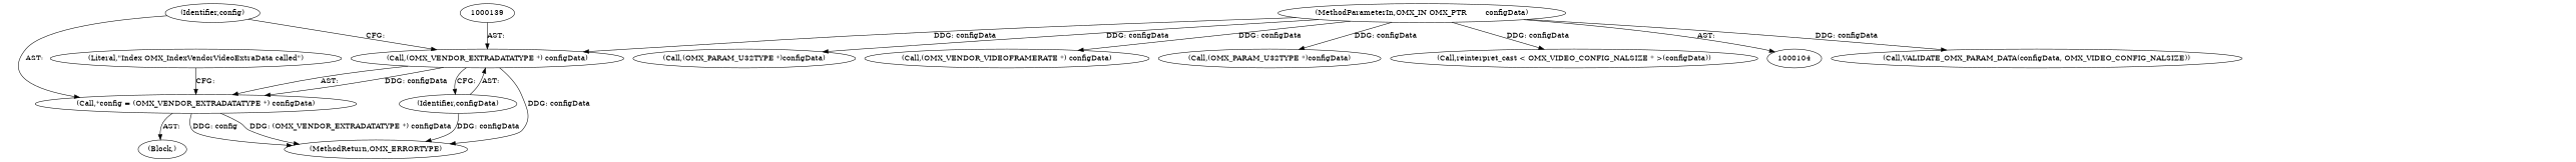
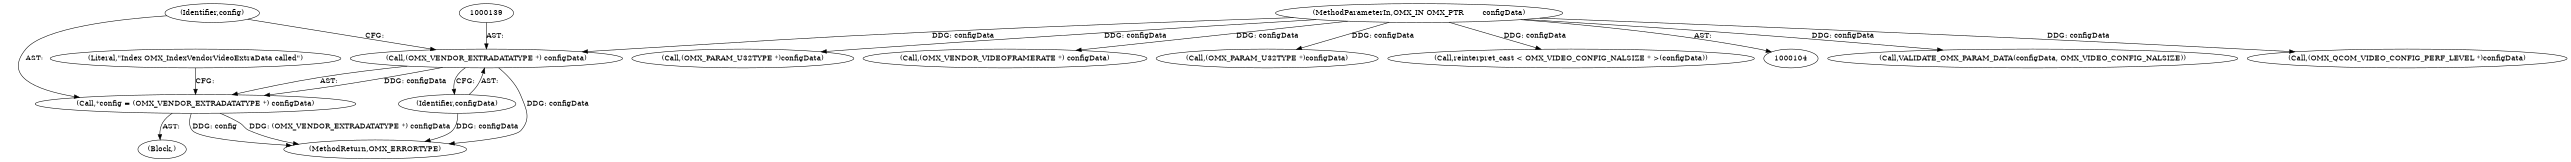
  digraph {
    n1 [label="(Call,*config = (OMX_VENDOR_EXTRADATATYPE *) configData)"]
    n2 [label="(Block,)"]
    n3 [label="(MethodReturn,OMX_ERRORTYPE)"]
    n4 [label="(Call,(OMX_VENDOR_EXTRADATATYPE *) configData)"]
    n5 [label="(Identifier,configData)"]
    n6 [label="(MethodParameterIn,OMX_IN OMX_PTR        configData)"]
    n7 [label="(Call,VALIDATE_OMX_PARAM_DATA(configData, OMX_VIDEO_CONFIG_NALSIZE))"]
+   n8 [label="(Call,(OMX_QCOM_VIDEO_CONFIG_PERF_LEVEL *)configData)"]
    n9 [label="(Call,(OMX_PARAM_U32TYPE *)configData)"]
    n10 [label="(Call,(OMX_VENDOR_VIDEOFRAMERATE *) configData)"]
    n11 [label="(Call,(OMX_PARAM_U32TYPE *)configData)"]
    n12 [label="(Call,reinterpret_cast < OMX_VIDEO_CONFIG_NALSIZE * >(configData))"]
    1000104
    n14 [label="(Literal,\"Index OMX_IndexVendorVideoExtraData called\")"]
    n15 [label="(Identifier,config)"]
    1000139
    n1 -> n2 [label="AST: "]
    n1 -> n3 [label="DDG: (OMX_VENDOR_EXTRADATATYPE *) configData"]
    n1 -> n3 [label="DDG: config"]
    n4 -> n1 [label="AST: "]
    n4 -> n1 [label="DDG: configData"]
    n4 -> n3 [label="DDG: configData"]
    n4 -> n5 [label="CFG: "]
    n5 -> n3 [label="DDG: configData"]
    n5 -> n4 [label="AST: "]
    n6 -> n4 [label="DDG: configData"]
    n6 -> n7 [label="DDG: configData"]
+   n6 -> n8 [label="DDG: configData"]
    n6 -> n9 [label="DDG: configData"]
    n6 -> n10 [label="DDG: configData"]
    n6 -> n11 [label="DDG: configData"]
    n6 -> n12 [label="DDG: configData"]
    n6 -> 1000104 [label="AST: "]
    n14 -> n1 [label="CFG: "]
    n15 -> n1 [label="AST: "]
    n15 -> n4 [label="CFG: "]
    1000139 -> n4 [label="AST: "]
  }
